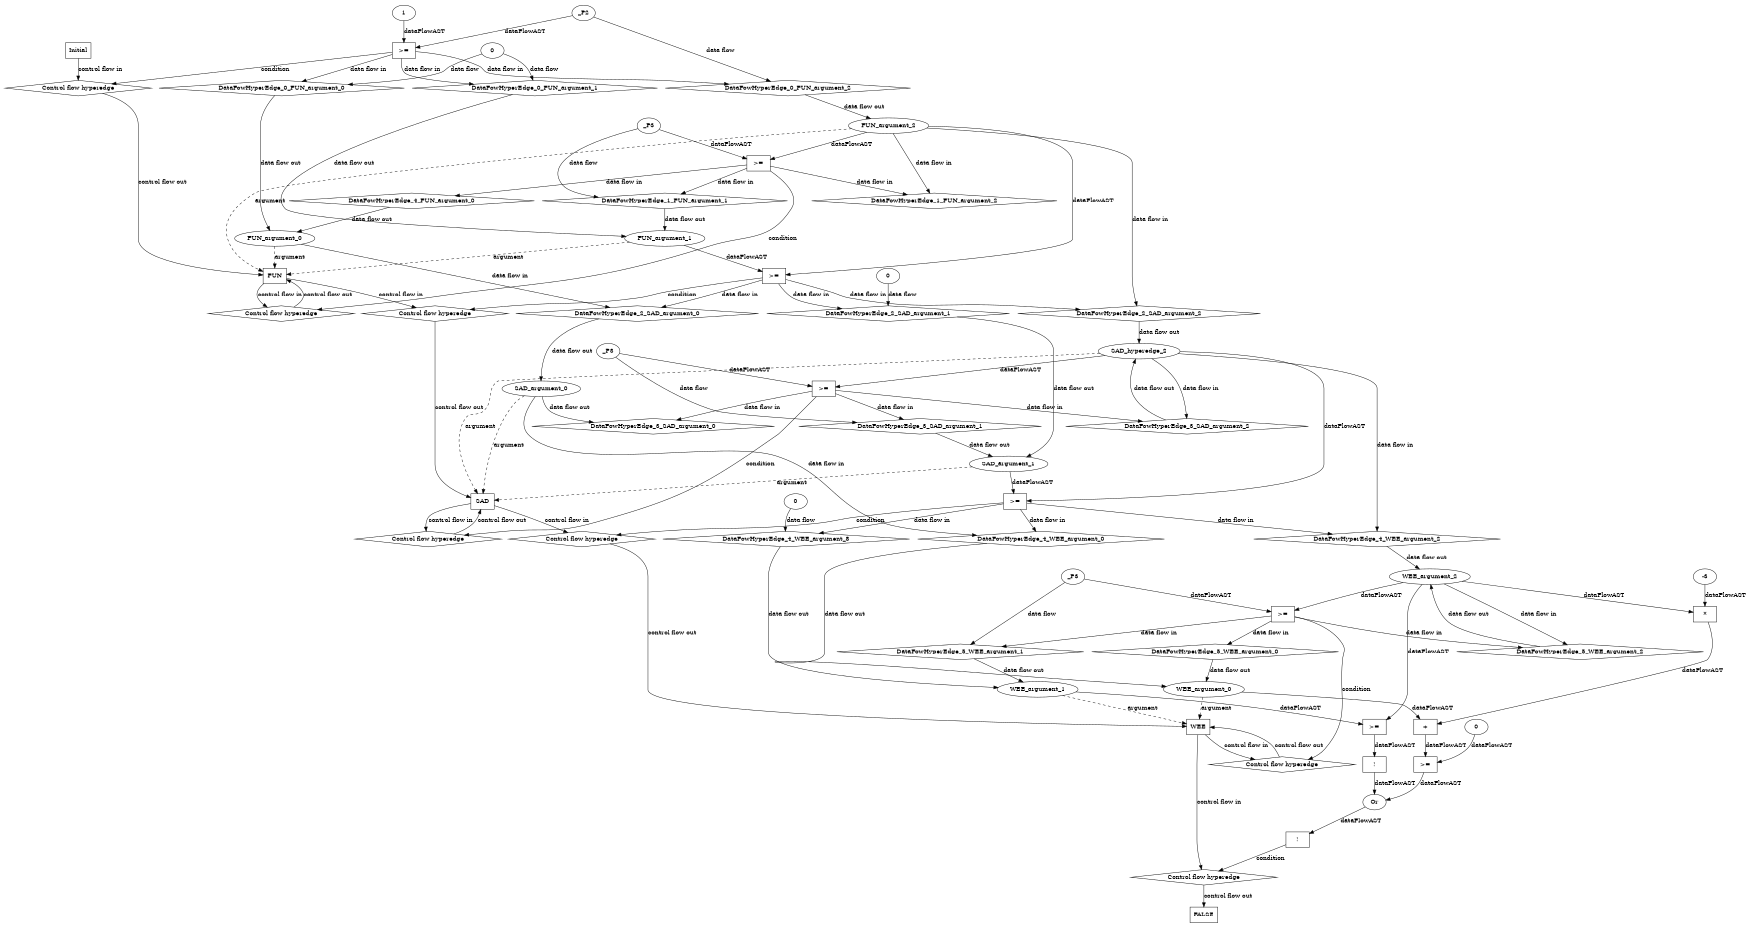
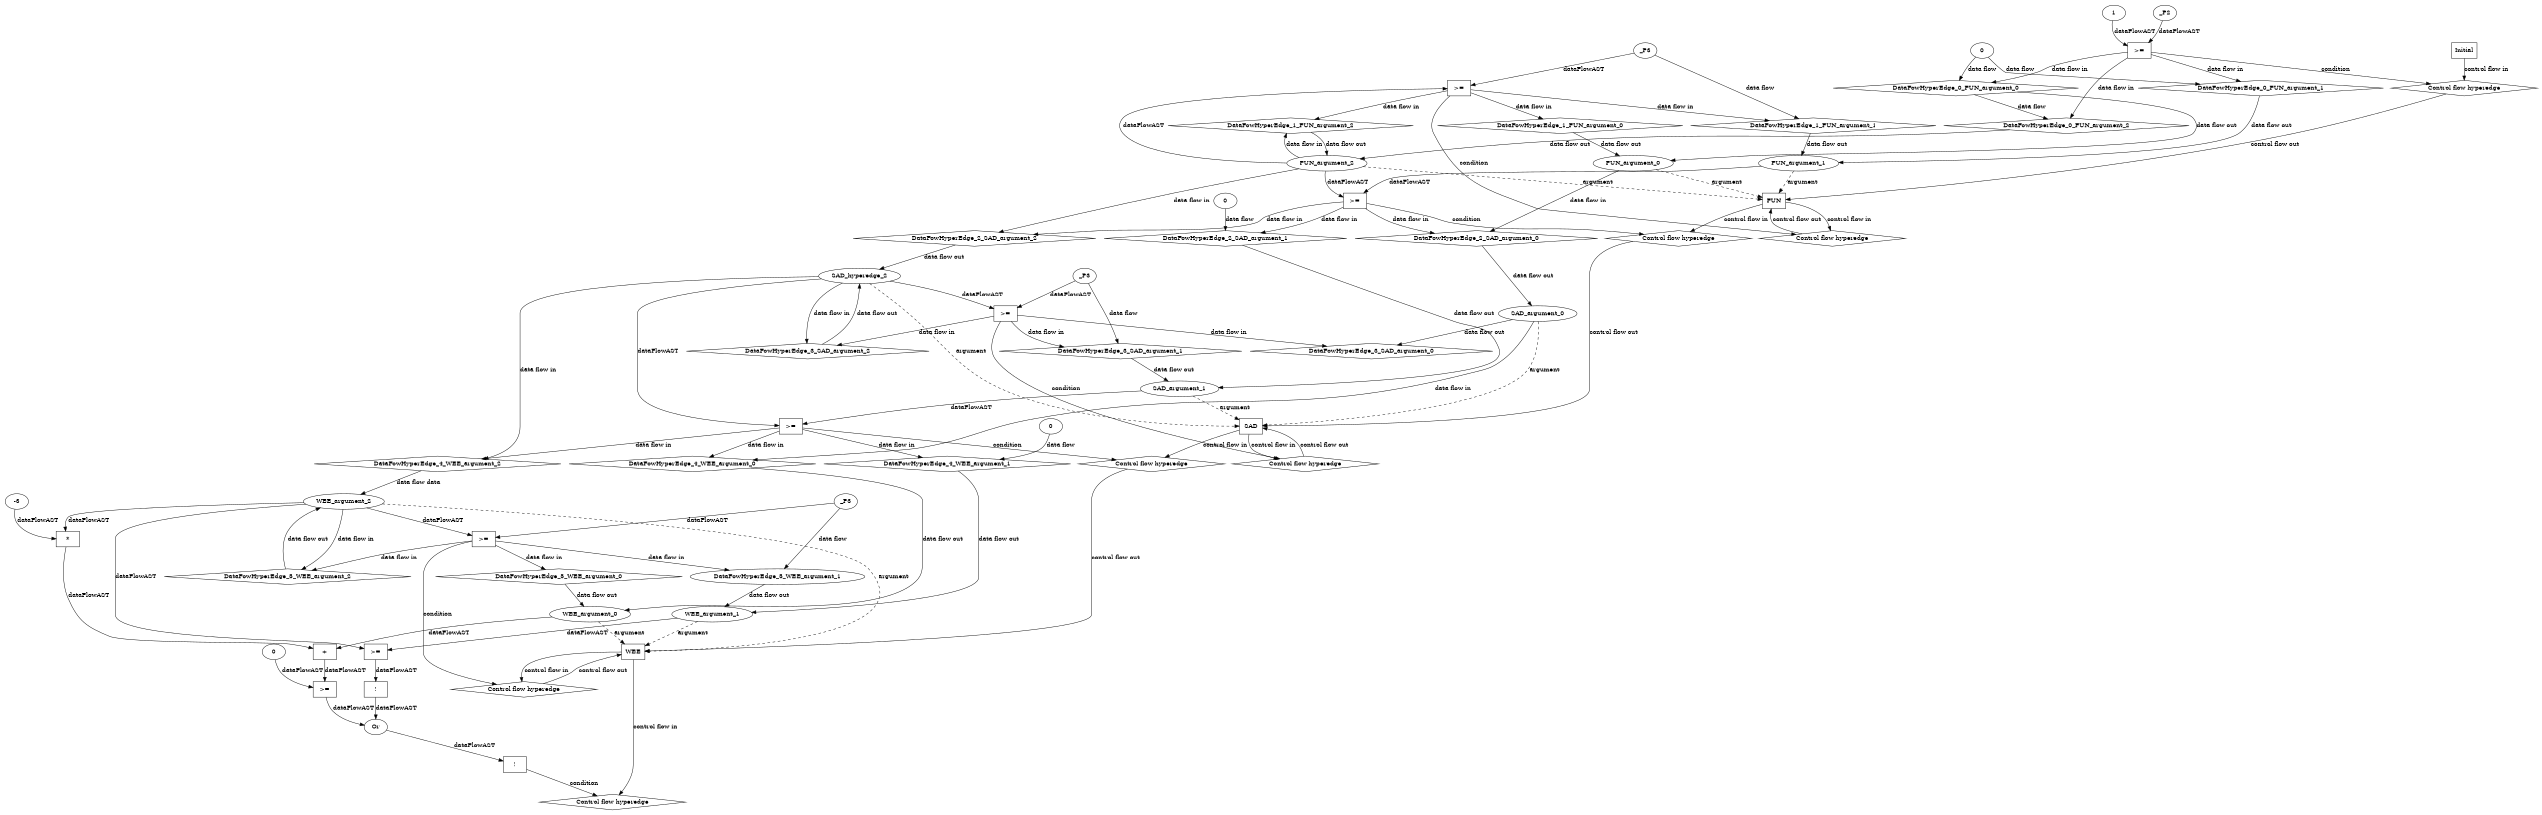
  digraph {
    node [nodeName=argument0 shape=diamond]
    n1 [label=FUN nodeName=FUN shape=rect]
    n2 [label="Control flow hyperedge" nodeName=ControlFowHyperEdge_1]
    n3 [label="Control flow hyperedge" nodeName=ControlFowHyperEdge_2]
    n4 [label=SAD nodeName=SAD shape=rect]
    n5 [label="Control flow hyperedge" nodeName=ControlFowHyperEdge_3]
    n6 [label="Control flow hyperedge" nodeName=ControlFowHyperEdge_4]
    n7 [label=WEE nodeName=WEE shape=rect]
    n8 [label="Control flow hyperedge" nodeName=ControlFowHyperEdge_5]
    n9 [label="Control flow hyperedge" nodeName=ControlFowHyperEdge_6]
-   n10 [label=FALSE nodeName=FALSE shape=rect]
    n11 [label=Initial nodeName=Initial shape=rect]
    n12 [label="Control flow hyperedge" nodeName=ControlFowHyperEdge_0]
    n13 [label=FUN_argument_0 shape=oval]
    n14 [label=DataFowHyperEdge_2_SAD_argument_0 nodeName=DataFowHyperEdge_2_SAD_argument_0]
    n15 [label=SAD_argument_0 shape=oval]
    n16 [label=FUN_argument_1 nodeName=argument1 shape=oval]
    n17 [label=">=" nodeName=xxxSAD___FUN_2xxxguard_0_node_0 shape=rect]
    n18 [label=DataFowHyperEdge_2_SAD_argument_2 nodeName=DataFowHyperEdge_2_SAD_argument_2]
    n19 [label=DataFowHyperEdge_2_SAD_argument_1 nodeName=DataFowHyperEdge_2_SAD_argument_1]
    n20 [label=FUN_argument_2 nodeName=argument2 shape=oval]
    n21 [label=">=" nodeName=xxxFUN___FUN_1xxxguard_0_node_0 shape=rect]
    n22 [label=DataFowHyperEdge_1_FUN_argument_2 nodeName=DataFowHyperEdge_1_FUN_argument_2]
    n23 [label=DataFowHyperEdge_1_FUN_argument_1 nodeName=DataFowHyperEdge_1_FUN_argument_1]
-   n24 [label=DataFowHyperEdge_4_FUN_argument_0 nodeName=DataFowHyperEdge_1_FUN_argument_0]
+   n24 [label=DataFowHyperEdge_1_FUN_argument_0 nodeName=DataFowHyperEdge_1_FUN_argument_0]
    n25 [label=SAD_hyperedge_2 nodeName=argument2 shape=oval]
    n26 [label=DataFowHyperEdge_4_WEE_argument_0 nodeName=DataFowHyperEdge_4_WEE_argument_0]
    n27 [label=DataFowHyperEdge_3_SAD_argument_0 nodeName=DataFowHyperEdge_3_SAD_argument_0]
    n28 [label=WEE_argument_0 shape=oval]
    n29 [label=SAD_argument_1 nodeName=argument1 shape=oval]
    n30 [label=">=" nodeName=xxxWEE___SAD_4xxxguard_0_node_0 shape=rect]
    n31 [label=DataFowHyperEdge_4_WEE_argument_2 nodeName=DataFowHyperEdge_4_WEE_argument_2]
-   n32 [label=DataFowHyperEdge_4_WEE_argument_8 nodeName=DataFowHyperEdge_4_WEE_argument_1]
+   n32 [label=DataFowHyperEdge_4_WEE_argument_1 nodeName=DataFowHyperEdge_4_WEE_argument_1]
    n33 [label=">=" nodeName=xxxSAD___SAD_3xxxguard_0_node_0 shape=rect]
    n34 [label=DataFowHyperEdge_3_SAD_argument_2 nodeName=DataFowHyperEdge_3_SAD_argument_2]
    n35 [label=DataFowHyperEdge_3_SAD_argument_1 nodeName=DataFowHyperEdge_3_SAD_argument_1]
    n36 [label=WEE_argument_2 nodeName=argument2 shape=oval]
    n37 [label="+" nodeName=xxxFALSE___WEE_6xxxguard_0_node_7 shape=rect]
    n38 [label=">=" nodeName=xxxFALSE___WEE_6xxxguard_0_node_6 shape=rect]
    n39 [label=WEE_argument_1 nodeName=argument1 shape=oval]
    n40 [label=">=" nodeName=xxxFALSE___WEE_6xxxguard_0_node_3 shape=rect]
    n41 [label="!" nodeName=xxxFALSE___WEE_6xxxguard_0_node_2 shape=rect]
    n42 [label=">=" nodeName=xxxWEE___WEE_5xxxguard_0_node_0 shape=rect]
    n43 [label="*" nodeName=xxxFALSE___WEE_6xxxguard_0_node_9 shape=rect]
    n44 [label=DataFowHyperEdge_5_WEE_argument_2 nodeName=DataFowHyperEdge_5_WEE_argument_2]
-   n45 [label=DataFowHyperEdge_5_WEE_argument_1 nodeName=DataFowHyperEdge_5_WEE_argument_1]
+   n45 [label=DataFowHyperEdge_5_WEE_argument_1 nodeName=DataFowHyperEdge_5_WEE_argument_1 shape=ellipse]
    n46 [label=DataFowHyperEdge_5_WEE_argument_0 nodeName=DataFowHyperEdge_5_WEE_argument_0]
    n47 [label=">=" nodeName=xxxFUN___Initial_0xxxguard_0_node_0 shape=rect]
    n48 [label=DataFowHyperEdge_0_FUN_argument_0 nodeName=DataFowHyperEdge_0_FUN_argument_0]
    n49 [label=DataFowHyperEdge_0_FUN_argument_1 nodeName=DataFowHyperEdge_0_FUN_argument_1]
    n50 [label=DataFowHyperEdge_0_FUN_argument_2 nodeName=DataFowHyperEdge_0_FUN_argument_2]
    n51 [label=1 nodeName=xxxFUN___Initial_0xxxguard_0_node_2 shape=""]
    n52 [label=_P2 nodeName=xxxFUN___Initial_0xxxdataFlow2_node_0 shape=""]
    n53 [label=0 nodeName=xxxFUN___Initial_0xxxdataFlow_0_node_0 shape=""]
    n54 [label=_P3 nodeName=xxxFUN___FUN_1xxxdataFlow_0_node_0 shape=""]
    n55 [label=0 nodeName=xxxSAD___FUN_2xxxdataFlow_0_node_0 shape=""]
    n56 [label=_P3 nodeName=xxxSAD___SAD_3xxxdataFlow_0_node_0 shape=""]
    n57 [label=0 nodeName=xxxWEE___SAD_4xxxdataFlow_0_node_0 shape=""]
    n58 [label=_P3 nodeName=xxxWEE___WEE_5xxxdataFlow_0_node_0 shape=""]
    n59 [label="!" nodeName=xxxFALSE___WEE_6xxxguard_0_node_0 shape=rect]
    n60 [label=Or nodeName=xxxFALSE___WEE_6xxxguard_0_node_1 shape=""]
    n61 [label=-3 nodeName=xxxFALSE___WEE_6xxxguard_0_node_10 shape=""]
    n62 [label=0 nodeName=xxxFALSE___WEE_6xxxguard_0_node_12 shape=""]
    n1 -> n2 [label="control flow in"]
    n1 -> n3 [label="control flow in"]
    n2 -> n1 [label="control flow out"]
    n3 -> n4 [label="control flow out"]
    n4 -> n5 [label="control flow in"]
    n4 -> n6 [label="control flow in"]
    n5 -> n4 [label="control flow out"]
    n6 -> n7 [label="control flow out"]
    n7 -> n8 [label="control flow in"]
    n7 -> n9 [label="control flow in"]
    n8 -> n7 [label="control flow out"]
-   n9 -> n10 [label="control flow out"]
    n11 -> n12 [label="control flow in"]
    n12 -> n1 [label="control flow out"]
    n13 -> n1 [label=argument style=dashed]
    n13 -> n14 [label="data flow in"]
    n14 -> n15 [label="data flow out"]
    n15 -> n4 [label=argument style=dashed]
    n15 -> n26 [label="data flow in"]
    n15 -> n27 [label="data flow out"]
    n16 -> n1 [label=argument style=dashed]
    n16 -> n17 [label=dataFlowAST]
    n17 -> n3 [label=condition]
    n17 -> n14 [label="data flow in"]
    n17 -> n18 [label="data flow in"]
    n17 -> n19 [label="data flow in"]
    n18 -> n25 [label="data flow out"]
    n19 -> n29 [label="data flow out"]
    n20 -> n1 [label=argument style=dashed]
    n20 -> n17 [label=dataFlowAST]
    n20 -> n18 [label="data flow in"]
    n20 -> n21 [label=dataFlowAST]
    n20 -> n22 [label="data flow in"]
    n21 -> n2 [label=condition]
    n21 -> n22 [label="data flow in"]
    n21 -> n23 [label="data flow in"]
    n21 -> n24 [label="data flow in"]
+   n22 -> n20 [label="data flow out"]
    n23 -> n16 [label="data flow out"]
    n24 -> n13 [label="data flow out"]
    n25 -> n4 [label=argument style=dashed]
    n25 -> n30 [label=dataFlowAST]
    n25 -> n31 [label="data flow in"]
    n25 -> n33 [label=dataFlowAST]
    n25 -> n34 [label="data flow in"]
    n26 -> n28 [label="data flow out"]
    n28 -> n7 [label=argument style=dashed]
    n28 -> n37 [label=dataFlowAST]
    n29 -> n4 [label=argument style=dashed]
    n29 -> n30 [label=dataFlowAST]
    n30 -> n6 [label=condition]
    n30 -> n26 [label="data flow in"]
    n30 -> n31 [label="data flow in"]
    n30 -> n32 [label="data flow in"]
-   n31 -> n36 [label="data flow out"]
+   n31 -> n36 [label="data flow data"]
    n32 -> n39 [label="data flow out"]
    n33 -> n5 [label=condition]
    n33 -> n27 [label="data flow in"]
    n33 -> n34 [label="data flow in"]
    n33 -> n35 [label="data flow in"]
    n34 -> n25 [label="data flow out"]
    n35 -> n29 [label="data flow out"]
+   n36 -> n7 [label=argument style=dashed]
    n36 -> n40 [label=dataFlowAST]
    n36 -> n42 [label=dataFlowAST]
    n36 -> n43 [label=dataFlowAST]
    n36 -> n44 [label="data flow in"]
    n37 -> n38 [label=dataFlowAST]
    n38 -> n60 [label=dataFlowAST]
    n39 -> n7 [label=argument style=dashed]
    n39 -> n40 [label=dataFlowAST]
    n40 -> n41 [label=dataFlowAST]
    n41 -> n60 [label=dataFlowAST]
    n42 -> n8 [label=condition]
    n42 -> n44 [label="data flow in"]
    n42 -> n45 [label="data flow in"]
    n42 -> n46 [label="data flow in"]
    n43 -> n37 [label=dataFlowAST]
    n44 -> n36 [label="data flow out"]
    n45 -> n39 [label="data flow out"]
    n46 -> n28 [label="data flow out"]
    n47 -> n12 [label=condition]
    n47 -> n48 [label="data flow in"]
    n47 -> n49 [label="data flow in"]
    n47 -> n50 [label="data flow in"]
    n48 -> n13 [label="data flow out"]
    n49 -> n16 [label="data flow out"]
    n50 -> n20 [label="data flow out"]
    n51 -> n47 [label=dataFlowAST]
    n52 -> n47 [label=dataFlowAST]
-   n52 -> n50 [label="data flow"]
+   n48 -> n50 [label="data flow"]
    n53 -> n48 [label="data flow"]
    n53 -> n49 [label="data flow"]
    n54 -> n21 [label=dataFlowAST]
    n54 -> n23 [label="data flow"]
    n55 -> n19 [label="data flow"]
    n56 -> n33 [label=dataFlowAST]
    n56 -> n35 [label="data flow"]
    n57 -> n32 [label="data flow"]
    n58 -> n42 [label=dataFlowAST]
    n58 -> n45 [label="data flow"]
    n59 -> n9 [label=condition]
    n60 -> n59 [label=dataFlowAST]
    n61 -> n43 [label=dataFlowAST]
    n62 -> n38 [label=dataFlowAST]
  }
